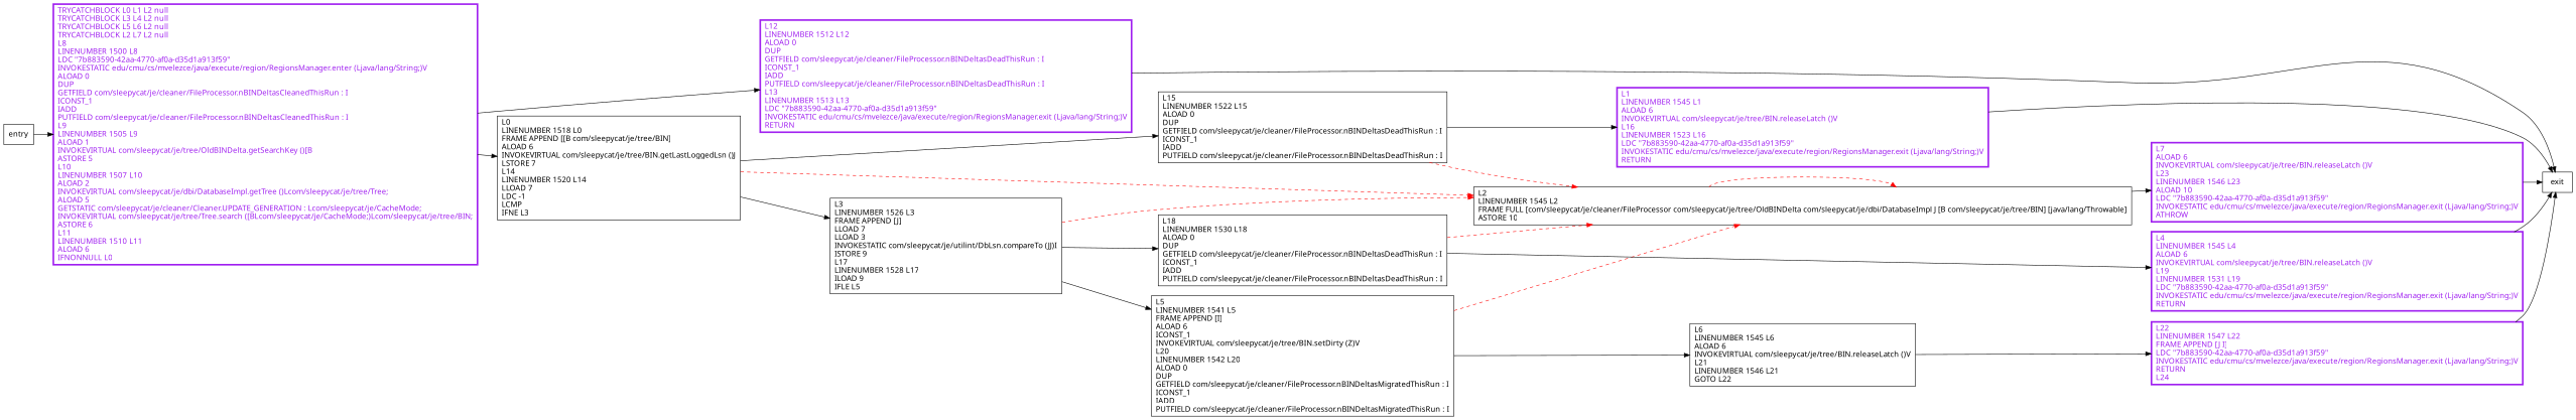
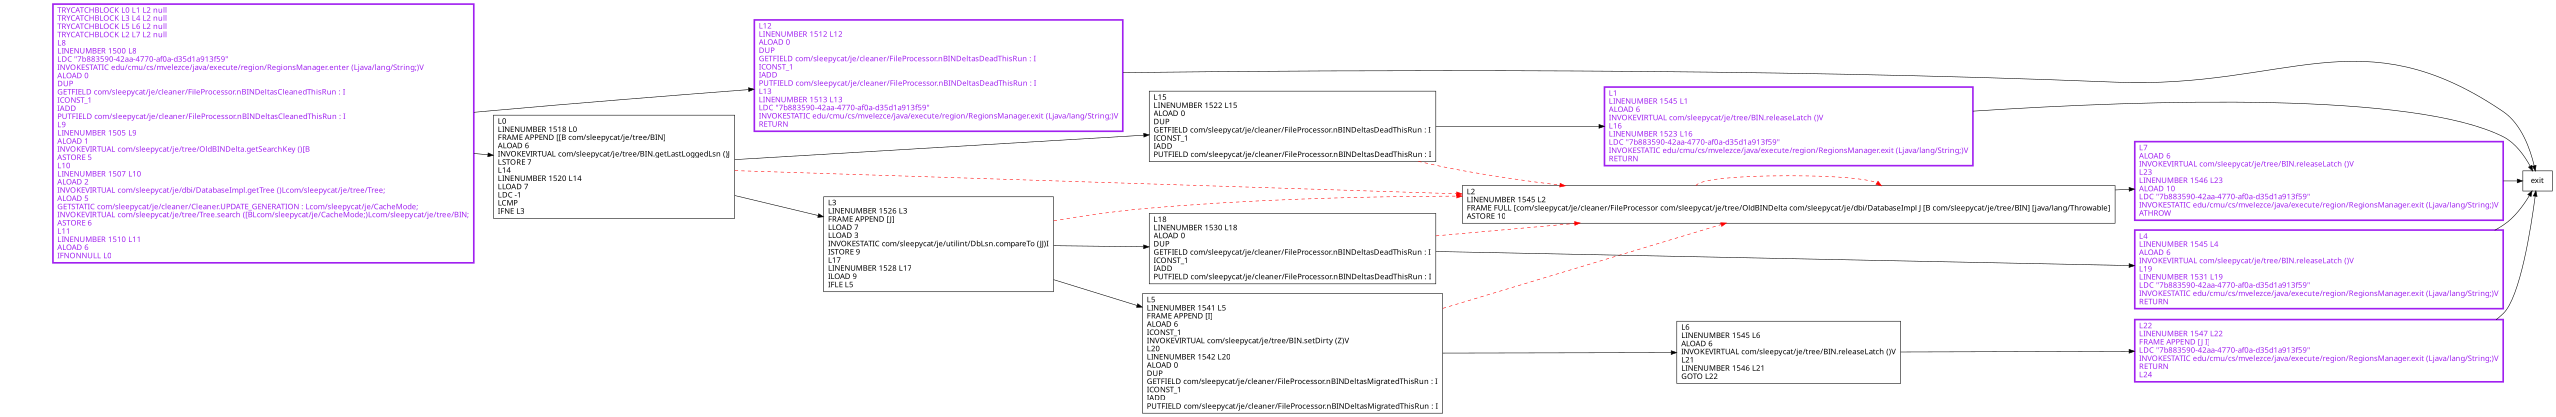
  digraph {
    rankdir=LR
    fontname="Noto Sans"
    node [shape=record fontname="Noto Sans"]
    edge [fontname="Noto Sans"]
    n1 [color=purple fontcolor=purple label="L4\lLINENUMBER 1545 L4\lALOAD 6\lINVOKEVIRTUAL com/sleepycat/je/tree/BIN.releaseLatch ()V\lL19\lLINENUMBER 1531 L19\lLDC \"7b883590-42aa-4770-af0a-d35d1a913f59\"\lINVOKESTATIC edu/cmu/cs/mvelezce/java/execute/region/RegionsManager.exit (Ljava/lang/String;)V\lRETURN\l" penwidth=3]
    exit
    n3 [color=purple fontcolor=purple label="L22\lLINENUMBER 1547 L22\lFRAME APPEND [J I]\lLDC \"7b883590-42aa-4770-af0a-d35d1a913f59\"\lINVOKESTATIC edu/cmu/cs/mvelezce/java/execute/region/RegionsManager.exit (Ljava/lang/String;)V\lRETURN\lL24\l" penwidth=3]
    n4 [label="L15\lLINENUMBER 1522 L15\lALOAD 0\lDUP\lGETFIELD com/sleepycat/je/cleaner/FileProcessor.nBINDeltasDeadThisRun : I\lICONST_1\lIADD\lPUTFIELD com/sleepycat/je/cleaner/FileProcessor.nBINDeltasDeadThisRun : I\l"]
    n5 [color=purple fontcolor=purple label="L1\lLINENUMBER 1545 L1\lALOAD 6\lINVOKEVIRTUAL com/sleepycat/je/tree/BIN.releaseLatch ()V\lL16\lLINENUMBER 1523 L16\lLDC \"7b883590-42aa-4770-af0a-d35d1a913f59\"\lINVOKESTATIC edu/cmu/cs/mvelezce/java/execute/region/RegionsManager.exit (Ljava/lang/String;)V\lRETURN\l" penwidth=3]
    n6 [label="L2\lLINENUMBER 1545 L2\lFRAME FULL [com/sleepycat/je/cleaner/FileProcessor com/sleepycat/je/tree/OldBINDelta com/sleepycat/je/dbi/DatabaseImpl J [B com/sleepycat/je/tree/BIN] [java/lang/Throwable]\lASTORE 10\l"]
    n7 [label="L3\lLINENUMBER 1526 L3\lFRAME APPEND [J]\lLLOAD 7\lLLOAD 3\lINVOKESTATIC com/sleepycat/je/utilint/DbLsn.compareTo (JJ)I\lISTORE 9\lL17\lLINENUMBER 1528 L17\lILOAD 9\lIFLE L5\l"]
    n8 [label="L5\lLINENUMBER 1541 L5\lFRAME APPEND [I]\lALOAD 6\lICONST_1\lINVOKEVIRTUAL com/sleepycat/je/tree/BIN.setDirty (Z)V\lL20\lLINENUMBER 1542 L20\lALOAD 0\lDUP\lGETFIELD com/sleepycat/je/cleaner/FileProcessor.nBINDeltasMigratedThisRun : I\lICONST_1\lIADD\lPUTFIELD com/sleepycat/je/cleaner/FileProcessor.nBINDeltasMigratedThisRun : I\l"]
    n9 [label="L18\lLINENUMBER 1530 L18\lALOAD 0\lDUP\lGETFIELD com/sleepycat/je/cleaner/FileProcessor.nBINDeltasDeadThisRun : I\lICONST_1\lIADD\lPUTFIELD com/sleepycat/je/cleaner/FileProcessor.nBINDeltasDeadThisRun : I\l"]
    n10 [color=purple fontcolor=purple label="TRYCATCHBLOCK L0 L1 L2 null\lTRYCATCHBLOCK L3 L4 L2 null\lTRYCATCHBLOCK L5 L6 L2 null\lTRYCATCHBLOCK L2 L7 L2 null\lL8\lLINENUMBER 1500 L8\lLDC \"7b883590-42aa-4770-af0a-d35d1a913f59\"\lINVOKESTATIC edu/cmu/cs/mvelezce/java/execute/region/RegionsManager.enter (Ljava/lang/String;)V\lALOAD 0\lDUP\lGETFIELD com/sleepycat/je/cleaner/FileProcessor.nBINDeltasCleanedThisRun : I\lICONST_1\lIADD\lPUTFIELD com/sleepycat/je/cleaner/FileProcessor.nBINDeltasCleanedThisRun : I\lL9\lLINENUMBER 1505 L9\lALOAD 1\lINVOKEVIRTUAL com/sleepycat/je/tree/OldBINDelta.getSearchKey ()[B\lASTORE 5\lL10\lLINENUMBER 1507 L10\lALOAD 2\lINVOKEVIRTUAL com/sleepycat/je/dbi/DatabaseImpl.getTree ()Lcom/sleepycat/je/tree/Tree;\lALOAD 5\lGETSTATIC com/sleepycat/je/cleaner/Cleaner.UPDATE_GENERATION : Lcom/sleepycat/je/CacheMode;\lINVOKEVIRTUAL com/sleepycat/je/tree/Tree.search ([BLcom/sleepycat/je/CacheMode;)Lcom/sleepycat/je/tree/BIN;\lASTORE 6\lL11\lLINENUMBER 1510 L11\lALOAD 6\lIFNONNULL L0\l" penwidth=3]
    n11 [color=purple fontcolor=purple label="L12\lLINENUMBER 1512 L12\lALOAD 0\lDUP\lGETFIELD com/sleepycat/je/cleaner/FileProcessor.nBINDeltasDeadThisRun : I\lICONST_1\lIADD\lPUTFIELD com/sleepycat/je/cleaner/FileProcessor.nBINDeltasDeadThisRun : I\lL13\lLINENUMBER 1513 L13\lLDC \"7b883590-42aa-4770-af0a-d35d1a913f59\"\lINVOKESTATIC edu/cmu/cs/mvelezce/java/execute/region/RegionsManager.exit (Ljava/lang/String;)V\lRETURN\l" penwidth=3]
    n12 [label="L0\lLINENUMBER 1518 L0\lFRAME APPEND [[B com/sleepycat/je/tree/BIN]\lALOAD 6\lINVOKEVIRTUAL com/sleepycat/je/tree/BIN.getLastLoggedLsn ()J\lLSTORE 7\lL14\lLINENUMBER 1520 L14\lLLOAD 7\lLDC -1\lLCMP\lIFNE L3\l"]
    n13 [label="L6\lLINENUMBER 1545 L6\lALOAD 6\lINVOKEVIRTUAL com/sleepycat/je/tree/BIN.releaseLatch ()V\lL21\lLINENUMBER 1546 L21\lGOTO L22\l"]
    n14 [color=purple fontcolor=purple label="L7\lALOAD 6\lINVOKEVIRTUAL com/sleepycat/je/tree/BIN.releaseLatch ()V\lL23\lLINENUMBER 1546 L23\lALOAD 10\lLDC \"7b883590-42aa-4770-af0a-d35d1a913f59\"\lINVOKESTATIC edu/cmu/cs/mvelezce/java/execute/region/RegionsManager.exit (Ljava/lang/String;)V\lATHROW\l" penwidth=3]
-   entry
    n1 -> exit
    n3 -> exit
    n4 -> n5
    n4 -> n6 [color=red style=dashed]
    n5 -> exit
    n6 -> n6 [color=red style=dashed]
    n6 -> n14
    n7 -> n6 [color=red style=dashed]
    n7 -> n8
    n7 -> n9
    n8 -> n6 [color=red style=dashed]
    n8 -> n13
    n9 -> n1
    n9 -> n6 [color=red style=dashed]
    n10 -> n11
    n10 -> n12
    n11 -> exit
    n12 -> n4
    n12 -> n6 [color=red style=dashed]
    n12 -> n7
    n13 -> n3
    n14 -> exit
-   entry -> n10
  }
